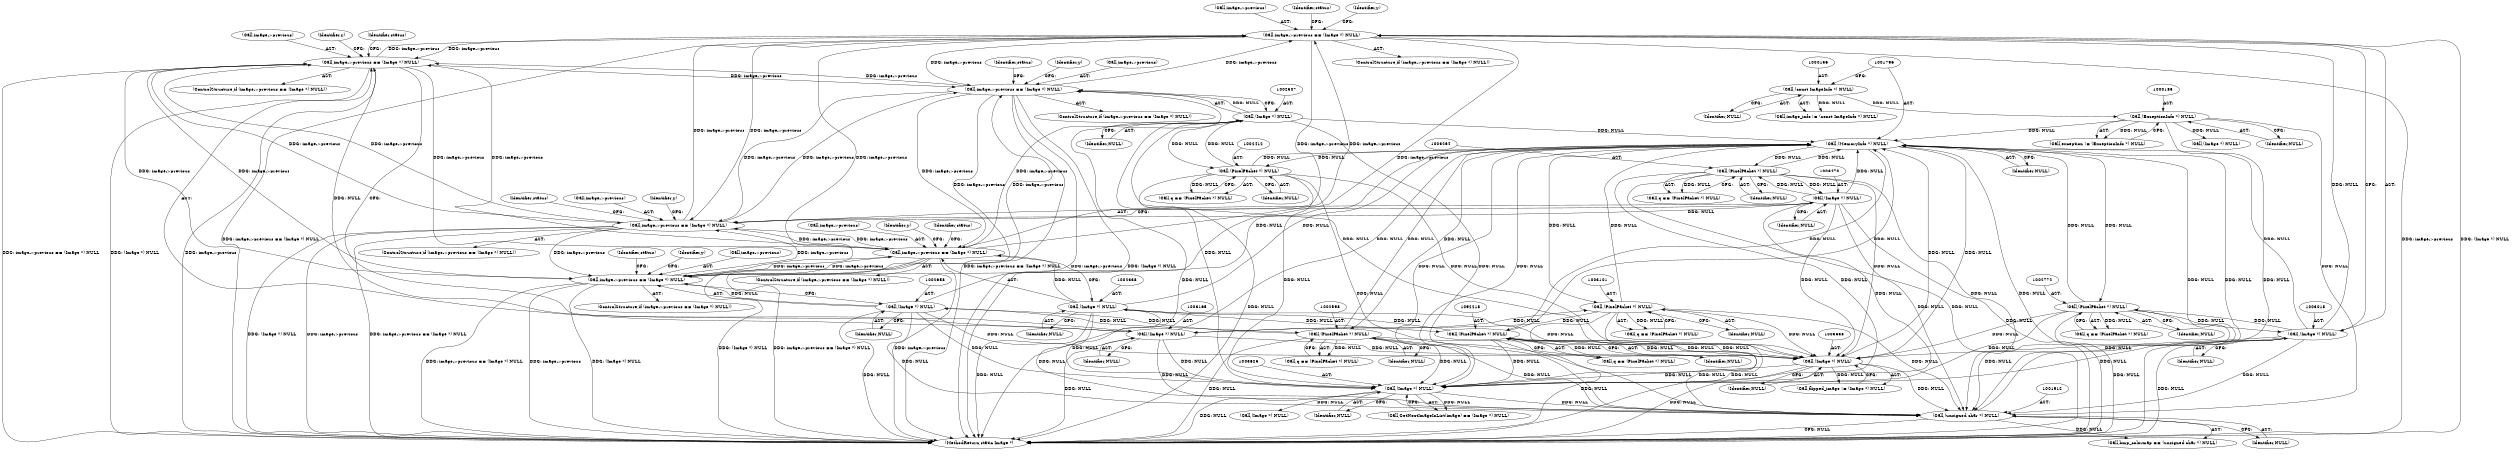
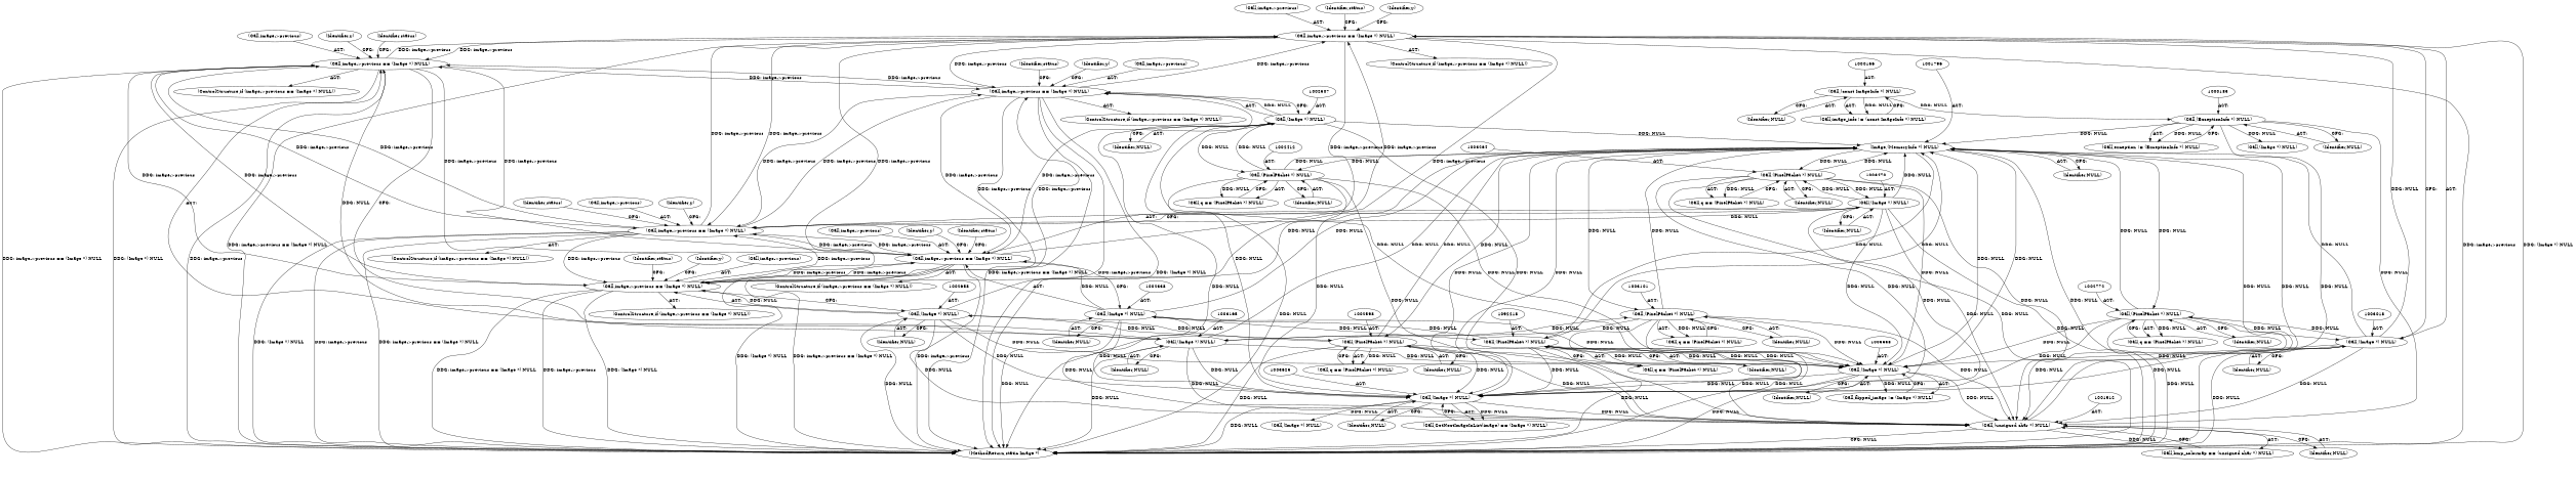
  digraph {
    n1 [label="(Call,image->previous == (Image *) NULL)"]
    n2 [label="(Call,image->previous == (Image *) NULL)"]
    n3 [label="(Call,image->previous == (Image *) NULL)"]
    n4 [label="(Call,image->previous == (Image *) NULL)"]
    n5 [label="(Call,image->previous == (Image *) NULL)"]
    n6 [label="(Call,image->previous == (Image *) NULL)"]
    n7 [label="(Call,(Image *) NULL)"]
    n8 [label="(MethodReturn,static Image *)"]
    n9 [label="(ControlStructure,if (image->previous == (Image *) NULL))"]
    n10 [label="(Call,(Image *) NULL)"]
    n11 [label="(ControlStructure,if (image->previous == (Image *) NULL))"]
    n12 [label="(Call,(Image *) NULL)"]
    n13 [label="(ControlStructure,if (image->previous == (Image *) NULL))"]
    n14 [label="(Call,(Image *) NULL)"]
    n15 [label="(ControlStructure,if (image->previous == (Image *) NULL))"]
    n16 [label="(Call,(Image *) NULL)"]
    n17 [label="(ControlStructure,if (image->previous == (Image *) NULL))"]
    n18 [label="(Call,(Image *) NULL)"]
    n19 [label="(ControlStructure,if (image->previous == (Image *) NULL))"]
-   n20 [label="(Call,(MemoryInfo *) NULL)"]
+   n20 [label="(Image,(MemoryInfo *) NULL)"]
    n21 [label="(Call,(Image *) NULL)"]
    n22 [label="(Call,(Image *) NULL)"]
    n23 [label="(Call,(unsigned char *) NULL)"]
    n24 [label="(Call,(PixelPacket *) NULL)"]
    n25 [label="(Identifier,NULL)"]
    n26 [label="(Call,(PixelPacket *) NULL)"]
    n27 [label="(Identifier,NULL)"]
    n28 [label="(Call,(PixelPacket *) NULL)"]
    n29 [label="(Identifier,NULL)"]
    n30 [label="(Call,(PixelPacket *) NULL)"]
    n31 [label="(Identifier,NULL)"]
    n32 [label="(Call,(PixelPacket *) NULL)"]
    n33 [label="(Identifier,NULL)"]
    n34 [label="(Call,(PixelPacket *) NULL)"]
    n35 [label="(Identifier,NULL)"]
    n36 [label="(Identifier,NULL)"]
    n37 [label="(Call,q == (PixelPacket *) NULL)"]
    n38 [label="(Identifier,NULL)"]
    n39 [label="(Call,(Image *) NULL)"]
    n40 [label="(Call,GetNextImageInList(image) == (Image *) NULL)"]
    n41 [label="(Identifier,NULL)"]
    n42 [label="(Identifier,NULL)"]
    n43 [label="(Call,flipped_image != (Image *) NULL)"]
    n44 [label="(Identifier,NULL)"]
    n45 [label="(Call,bmp_colormap == (unsigned char *) NULL)"]
    n46 [label="(Identifier,NULL)"]
    n47 [label="(Call,q == (PixelPacket *) NULL)"]
    n48 [label="(Call,q == (PixelPacket *) NULL)"]
    n49 [label="(Identifier,NULL)"]
    n50 [label="(Call,q == (PixelPacket *) NULL)"]
    n51 [label="(Identifier,NULL)"]
    n52 [label="(Call,q == (PixelPacket *) NULL)"]
    n53 [label="(Identifier,NULL)"]
    n54 [label="(Call,q == (PixelPacket *) NULL)"]
    n55 [label="(Identifier,NULL)"]
    n56 [label="(Call,(ExceptionInfo *) NULL)"]
    n57 [label="(Call,(Image *) NULL)"]
    n58 [label="(Identifier,NULL)"]
    n59 [label="(Call,exception != (ExceptionInfo *) NULL)"]
    n60 [label="(Call,(const ImageInfo *) NULL)"]
    n61 [label="(Call,image_info != (const ImageInfo *) NULL)"]
    n62 [label="(Identifier,NULL)"]
    n63 [label="(Identifier,status)"]
    n64 [label="(Call,image->previous)"]
    n65 [label="(Identifier,status)"]
    n66 [label="(Call,image->previous)"]
    n67 [label="(Call,image->previous)"]
    n68 [label="(Identifier,status)"]
    n69 [label="(Identifier,y)"]
    n70 [label="(Call,image->previous)"]
    n71 [label="(Identifier,status)"]
    n72 [label="(Identifier,y)"]
    n73 [label="(Identifier,y)"]
    n74 [label="(Identifier,y)"]
    n75 [label="(Call,image->previous)"]
    n76 [label="(Identifier,status)"]
    n77 [label="(Identifier,y)"]
    n78 [label="(Identifier,y)"]
    n79 [label="(Identifier,status)"]
    n80 [label="(Call,image->previous)"]
    1002338
    n82 [label=1092218]
    1001796
    1002658
    1002598
    1003264
    1003470
    1002507
    1002412
    1003018
    1002772
    1003165
    1003101
    1003625
    1003538
    1001512
    1000183
    1000156
    n1 -> n2 [label="DDG: image->previous"]
    n1 -> n3 [label="DDG: image->previous"]
    n1 -> n4 [label="DDG: image->previous"]
    n1 -> n5 [label="DDG: image->previous"]
    n1 -> n6 [label="DDG: image->previous"]
    n1 -> n7 [label="CFG: "]
    n1 -> n8 [label="DDG: (Image *) NULL"]
    n1 -> n8 [label="DDG: image->previous == (Image *) NULL"]
    n1 -> n8 [label="DDG: image->previous"]
    n1 -> n9 [label="AST: "]
    n2 -> n1 [label="DDG: image->previous"]
    n2 -> n3 [label="DDG: image->previous"]
    n2 -> n4 [label="DDG: image->previous"]
    n2 -> n5 [label="DDG: image->previous"]
    n2 -> n6 [label="DDG: image->previous"]
    n2 -> n8 [label="DDG: (Image *) NULL"]
    n2 -> n8 [label="DDG: image->previous"]
    n2 -> n8 [label="DDG: image->previous == (Image *) NULL"]
    n2 -> n10 [label="CFG: "]
    n2 -> n11 [label="AST: "]
    n3 -> n1 [label="DDG: image->previous"]
    n3 -> n2 [label="DDG: image->previous"]
    n3 -> n4 [label="DDG: image->previous"]
    n3 -> n5 [label="DDG: image->previous"]
    n3 -> n6 [label="DDG: image->previous"]
    n3 -> n8 [label="DDG: image->previous"]
    n3 -> n8 [label="DDG: (Image *) NULL"]
    n3 -> n8 [label="DDG: image->previous == (Image *) NULL"]
    n3 -> n12 [label="CFG: "]
    n3 -> n13 [label="AST: "]
    n4 -> n1 [label="DDG: image->previous"]
    n4 -> n2 [label="DDG: image->previous"]
    n4 -> n3 [label="DDG: image->previous"]
    n4 -> n5 [label="DDG: image->previous"]
    n4 -> n6 [label="DDG: image->previous"]
    n4 -> n8 [label="DDG: (Image *) NULL"]
    n4 -> n8 [label="DDG: image->previous"]
    n4 -> n8 [label="DDG: image->previous == (Image *) NULL"]
    n4 -> n14 [label="CFG: "]
    n4 -> n15 [label="AST: "]
    n5 -> n1 [label="DDG: image->previous"]
    n5 -> n2 [label="DDG: image->previous"]
    n5 -> n3 [label="DDG: image->previous"]
    n5 -> n4 [label="DDG: image->previous"]
    n5 -> n6 [label="DDG: image->previous"]
    n5 -> n8 [label="DDG: (Image *) NULL"]
    n5 -> n8 [label="DDG: image->previous == (Image *) NULL"]
    n5 -> n8 [label="DDG: image->previous"]
    n5 -> n16 [label="CFG: "]
    n5 -> n17 [label="AST: "]
    n6 -> n1 [label="DDG: image->previous"]
    n6 -> n2 [label="DDG: image->previous"]
    n6 -> n3 [label="DDG: image->previous"]
    n6 -> n4 [label="DDG: image->previous"]
    n6 -> n5 [label="DDG: image->previous"]
    n6 -> n8 [label="DDG: (Image *) NULL"]
    n6 -> n8 [label="DDG: image->previous == (Image *) NULL"]
    n6 -> n8 [label="DDG: image->previous"]
    n6 -> n18 [label="CFG: "]
    n6 -> n19 [label="AST: "]
    n7 -> n1 [label="AST: "]
    n7 -> n1 [label="DDG: NULL"]
    n7 -> n8 [label="DDG: NULL"]
    n7 -> n20 [label="DDG: NULL"]
    n7 -> n21 [label="DDG: NULL"]
    n7 -> n22 [label="DDG: NULL"]
    n7 -> n23 [label="DDG: NULL"]
    n7 -> n24 [label="DDG: NULL"]
    n7 -> n25 [label="CFG: "]
    n10 -> n2 [label="AST: "]
    n10 -> n2 [label="DDG: NULL"]
    n10 -> n8 [label="DDG: NULL"]
    n10 -> n20 [label="DDG: NULL"]
    n10 -> n21 [label="DDG: NULL"]
    n10 -> n22 [label="DDG: NULL"]
    n10 -> n23 [label="DDG: NULL"]
    n10 -> n26 [label="DDG: NULL"]
    n10 -> n27 [label="CFG: "]
    n12 -> n3 [label="AST: "]
    n12 -> n3 [label="DDG: NULL"]
    n12 -> n8 [label="DDG: NULL"]
    n12 -> n20 [label="DDG: NULL"]
    n12 -> n21 [label="DDG: NULL"]
    n12 -> n22 [label="DDG: NULL"]
    n12 -> n23 [label="DDG: NULL"]
    n12 -> n28 [label="DDG: NULL"]
    n12 -> n29 [label="CFG: "]
    n14 -> n4 [label="AST: "]
    n14 -> n4 [label="DDG: NULL"]
    n14 -> n8 [label="DDG: NULL"]
    n14 -> n20 [label="DDG: NULL"]
    n14 -> n21 [label="DDG: NULL"]
    n14 -> n22 [label="DDG: NULL"]
    n14 -> n23 [label="DDG: NULL"]
    n14 -> n30 [label="DDG: NULL"]
    n14 -> n31 [label="CFG: "]
    n16 -> n5 [label="AST: "]
    n16 -> n5 [label="DDG: NULL"]
    n16 -> n8 [label="DDG: NULL"]
    n16 -> n20 [label="DDG: NULL"]
    n16 -> n21 [label="DDG: NULL"]
    n16 -> n22 [label="DDG: NULL"]
    n16 -> n23 [label="DDG: NULL"]
    n16 -> n32 [label="DDG: NULL"]
    n16 -> n33 [label="CFG: "]
    n18 -> n6 [label="AST: "]
    n18 -> n6 [label="DDG: NULL"]
    n18 -> n8 [label="DDG: NULL"]
    n18 -> n20 [label="DDG: NULL"]
    n18 -> n21 [label="DDG: NULL"]
    n18 -> n22 [label="DDG: NULL"]
    n18 -> n23 [label="DDG: NULL"]
    n18 -> n34 [label="DDG: NULL"]
    n18 -> n35 [label="CFG: "]
    n20 -> n8 [label="DDG: NULL"]
    n20 -> n21 [label="DDG: NULL"]
    n20 -> n22 [label="DDG: NULL"]
    n20 -> n23 [label="DDG: NULL"]
    n20 -> n24 [label="DDG: NULL"]
    n20 -> n26 [label="DDG: NULL"]
    n20 -> n28 [label="DDG: NULL"]
    n20 -> n30 [label="DDG: NULL"]
    n20 -> n32 [label="DDG: NULL"]
    n20 -> n34 [label="DDG: NULL"]
    n20 -> n38 [label="CFG: "]
    n21 -> n8 [label="DDG: NULL"]
    n21 -> n20 [label="DDG: NULL"]
    n21 -> n23 [label="DDG: NULL"]
    n21 -> n39 [label="DDG: NULL"]
    n21 -> n40 [label="AST: "]
    n21 -> n40 [label="DDG: NULL"]
    n21 -> n41 [label="CFG: "]
    n22 -> n8 [label="DDG: NULL"]
    n22 -> n20 [label="DDG: NULL"]
    n22 -> n21 [label="DDG: NULL"]
    n22 -> n23 [label="DDG: NULL"]
    n22 -> n42 [label="CFG: "]
    n22 -> n43 [label="AST: "]
    n22 -> n43 [label="DDG: NULL"]
    n23 -> n8 [label="CFG: NULL"]
    n23 -> n20 [label="DDG: NULL"]
    n23 -> n44 [label="CFG: "]
    n23 -> n45 [label="AST: "]
    n23 -> n45 [label="DDG: NULL"]
    n24 -> n7 [label="DDG: NULL"]
    n24 -> n8 [label="DDG: NULL"]
    n24 -> n20 [label="DDG: NULL"]
    n24 -> n21 [label="DDG: NULL"]
    n24 -> n22 [label="DDG: NULL"]
    n24 -> n23 [label="DDG: NULL"]
    n24 -> n52 [label="AST: "]
    n24 -> n52 [label="DDG: NULL"]
    n24 -> n53 [label="CFG: "]
    n25 -> n7 [label="AST: "]
    n26 -> n8 [label="DDG: NULL"]
    n26 -> n10 [label="DDG: NULL"]
    n26 -> n20 [label="DDG: NULL"]
    n26 -> n21 [label="DDG: NULL"]
    n26 -> n22 [label="DDG: NULL"]
    n26 -> n23 [label="DDG: NULL"]
    n26 -> n54 [label="AST: "]
    n26 -> n54 [label="DDG: NULL"]
    n26 -> n55 [label="CFG: "]
    n27 -> n10 [label="AST: "]
    n28 -> n8 [label="DDG: NULL"]
    n28 -> n12 [label="DDG: NULL"]
    n28 -> n20 [label="DDG: NULL"]
    n28 -> n21 [label="DDG: NULL"]
    n28 -> n22 [label="DDG: NULL"]
    n28 -> n23 [label="DDG: NULL"]
    n28 -> n50 [label="AST: "]
    n28 -> n50 [label="DDG: NULL"]
    n28 -> n51 [label="CFG: "]
    n29 -> n12 [label="AST: "]
    n30 -> n8 [label="DDG: NULL"]
    n30 -> n14 [label="DDG: NULL"]
    n30 -> n20 [label="DDG: NULL"]
    n30 -> n21 [label="DDG: NULL"]
    n30 -> n22 [label="DDG: NULL"]
    n30 -> n23 [label="DDG: NULL"]
    n30 -> n48 [label="AST: "]
    n30 -> n48 [label="DDG: NULL"]
    n30 -> n49 [label="CFG: "]
    n31 -> n14 [label="AST: "]
    n32 -> n8 [label="DDG: NULL"]
    n32 -> n16 [label="DDG: NULL"]
    n32 -> n20 [label="DDG: NULL"]
    n32 -> n21 [label="DDG: NULL"]
    n32 -> n22 [label="DDG: NULL"]
    n32 -> n23 [label="DDG: NULL"]
    n32 -> n46 [label="CFG: "]
    n32 -> n47 [label="AST: "]
    n32 -> n47 [label="DDG: NULL"]
    n33 -> n16 [label="AST: "]
    n34 -> n8 [label="DDG: NULL"]
    n34 -> n18 [label="DDG: NULL"]
    n34 -> n20 [label="DDG: NULL"]
    n34 -> n21 [label="DDG: NULL"]
    n34 -> n22 [label="DDG: NULL"]
    n34 -> n23 [label="DDG: NULL"]
    n34 -> n36 [label="CFG: "]
    n34 -> n37 [label="AST: "]
    n34 -> n37 [label="DDG: NULL"]
    n35 -> n18 [label="AST: "]
    n36 -> n34 [label="AST: "]
    n37 -> n34 [label="CFG: "]
    n38 -> n20 [label="AST: "]
    n40 -> n21 [label="CFG: "]
    n41 -> n21 [label="AST: "]
    n42 -> n22 [label="AST: "]
    n43 -> n22 [label="CFG: "]
    n44 -> n23 [label="AST: "]
+   n45 -> n23 [label="CFG: "]
    n46 -> n32 [label="AST: "]
    n47 -> n32 [label="CFG: "]
    n48 -> n30 [label="CFG: "]
    n49 -> n30 [label="AST: "]
    n50 -> n28 [label="CFG: "]
    n51 -> n28 [label="AST: "]
    n52 -> n24 [label="CFG: "]
    n53 -> n24 [label="AST: "]
    n54 -> n26 [label="CFG: "]
    n55 -> n26 [label="AST: "]
    n56 -> n8 [label="DDG: NULL"]
    n56 -> n20 [label="DDG: NULL"]
    n56 -> n23 [label="DDG: NULL"]
    n56 -> n57 [label="DDG: NULL"]
    n56 -> n58 [label="CFG: "]
    n56 -> n59 [label="AST: "]
    n56 -> n59 [label="DDG: NULL"]
    n58 -> n56 [label="AST: "]
    n59 -> n56 [label="CFG: "]
    n60 -> n56 [label="DDG: NULL"]
    n60 -> n61 [label="AST: "]
    n60 -> n61 [label="DDG: NULL"]
    n60 -> n62 [label="CFG: "]
-   1001796 -> n60 [label="CFG: "]
+   n61 -> n60 [label="CFG: "]
    n62 -> n60 [label="AST: "]
    n63 -> n4 [label="CFG: "]
    n64 -> n6 [label="AST: "]
    n65 -> n5 [label="CFG: "]
    n66 -> n2 [label="AST: "]
    n67 -> n4 [label="AST: "]
    n68 -> n3 [label="CFG: "]
    n69 -> n4 [label="CFG: "]
    n70 -> n1 [label="AST: "]
    n71 -> n1 [label="CFG: "]
    n72 -> n6 [label="CFG: "]
    n73 -> n5 [label="CFG: "]
    n74 -> n2 [label="CFG: "]
    n75 -> n5 [label="AST: "]
    n76 -> n6 [label="CFG: "]
    n77 -> n1 [label="CFG: "]
    n78 -> n3 [label="CFG: "]
    n79 -> n2 [label="CFG: "]
    n80 -> n3 [label="AST: "]
    1002338 -> n18 [label="AST: "]
    n82 -> n34 [label="AST: "]
    1001796 -> n20 [label="AST: "]
    1002658 -> n16 [label="AST: "]
    1002598 -> n32 [label="AST: "]
    1003264 -> n30 [label="AST: "]
    1003470 -> n14 [label="AST: "]
    1002507 -> n12 [label="AST: "]
    1002412 -> n28 [label="AST: "]
    1003018 -> n7 [label="AST: "]
    1002772 -> n24 [label="AST: "]
    1003165 -> n10 [label="AST: "]
    1003101 -> n26 [label="AST: "]
    1003625 -> n21 [label="AST: "]
    1003538 -> n22 [label="AST: "]
    1001512 -> n23 [label="AST: "]
    1000183 -> n56 [label="AST: "]
    1000156 -> n60 [label="AST: "]
  }
